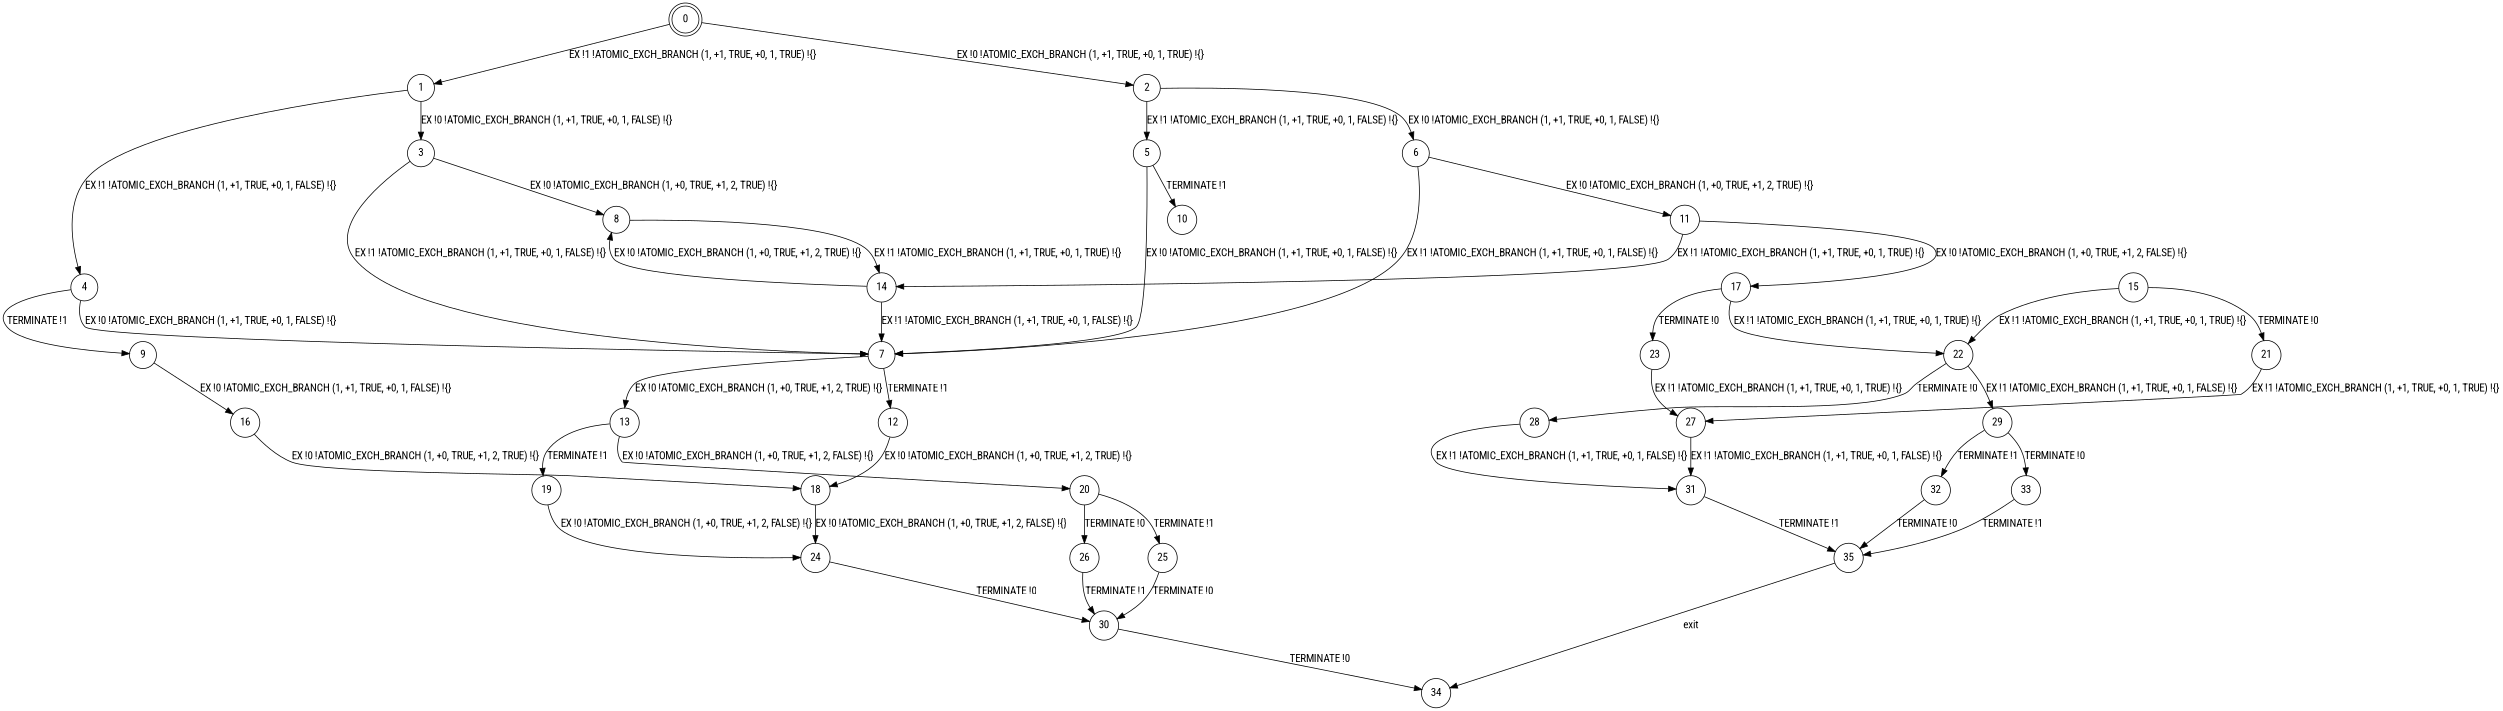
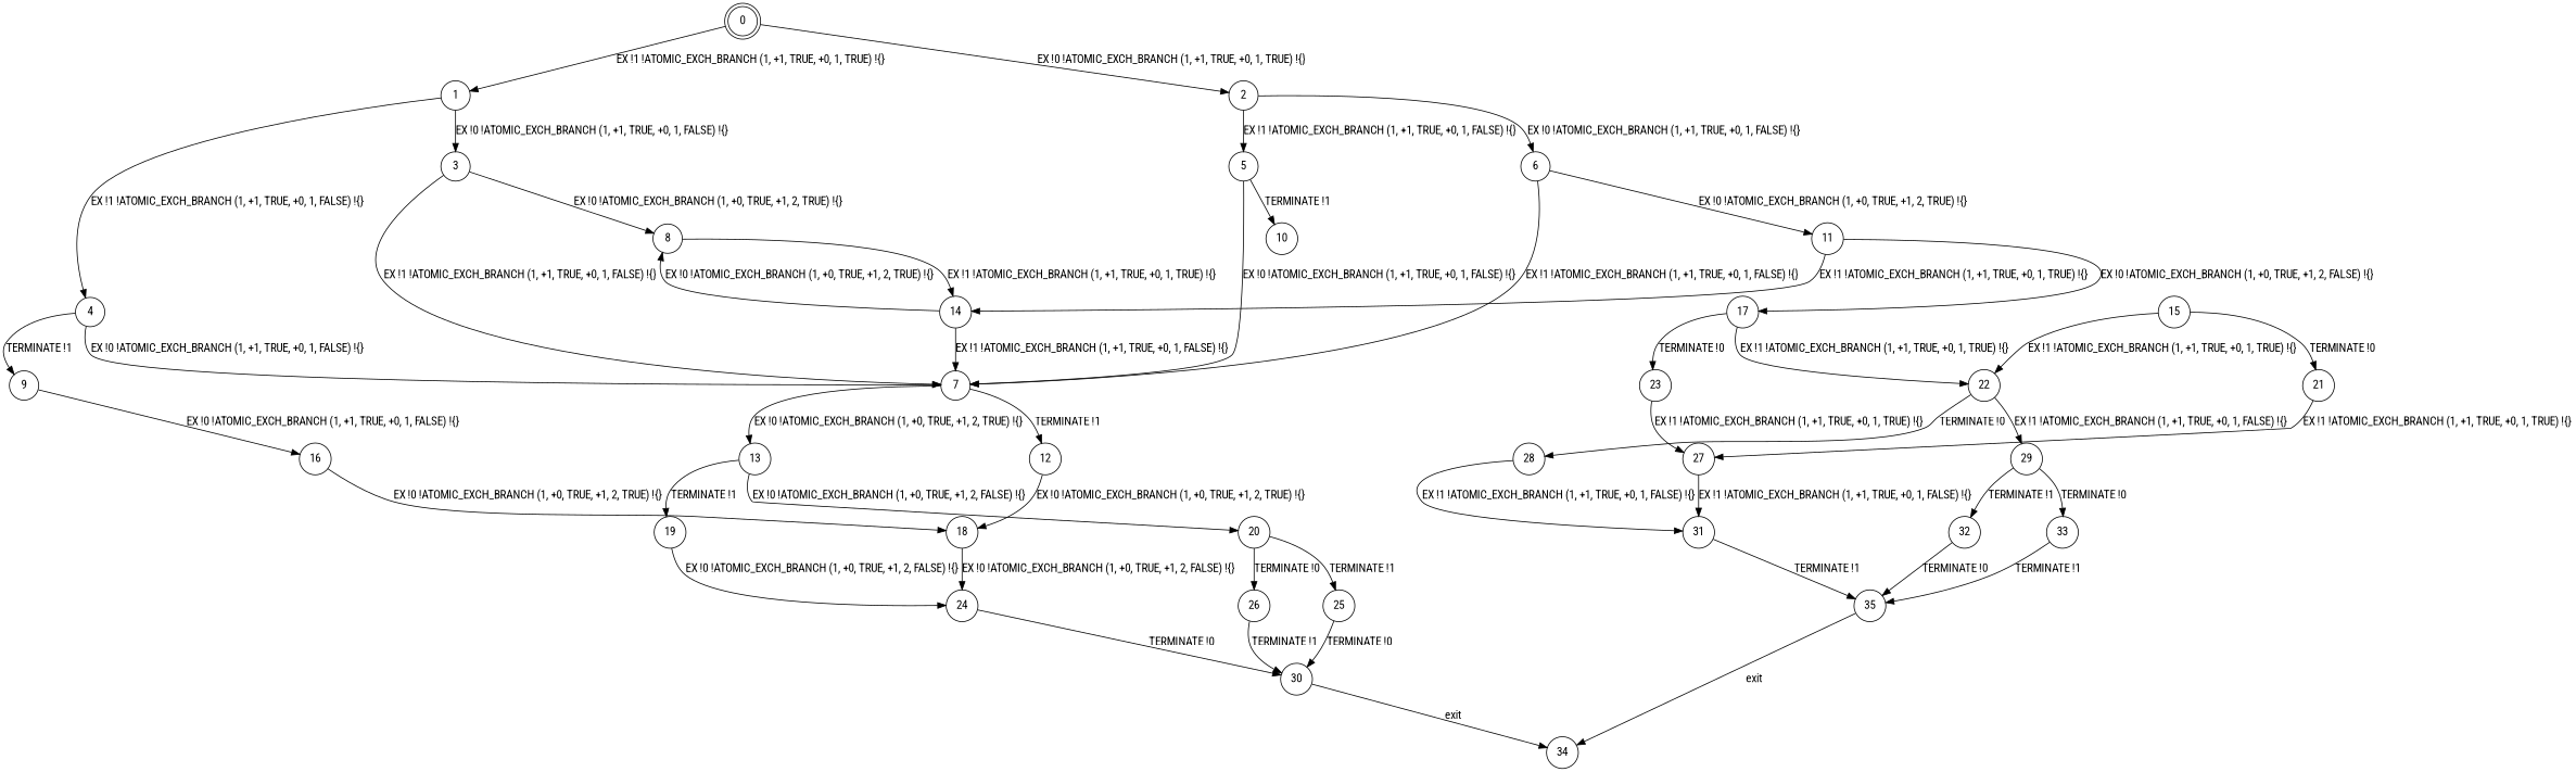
  digraph {
    fontname="Roboto Condensed"
    node [fontname="Roboto Condensed" shape=circle]
    edge [fontname="Roboto Condensed"]
    0 [peripheries=2]
    1
    2
    3
    4
    5
    6
    7
    8
    9
    10
    11
    12
    13
    14
    16
    17
    18
    19
    20
    15
    21
    22
    23
    24
    25
    26
    27
    28
    29
    30
    31
    32
    33
    34
    35
    0 -> 1 [label="EX !1 !ATOMIC_EXCH_BRANCH (1, +1, TRUE, +0, 1, TRUE) !{}"]
    0 -> 2 [label="EX !0 !ATOMIC_EXCH_BRANCH (1, +1, TRUE, +0, 1, TRUE) !{}"]
    1 -> 3 [label="EX !0 !ATOMIC_EXCH_BRANCH (1, +1, TRUE, +0, 1, FALSE) !{}"]
    1 -> 4 [label="EX !1 !ATOMIC_EXCH_BRANCH (1, +1, TRUE, +0, 1, FALSE) !{}"]
    2 -> 5 [label="EX !1 !ATOMIC_EXCH_BRANCH (1, +1, TRUE, +0, 1, FALSE) !{}"]
    2 -> 6 [label="EX !0 !ATOMIC_EXCH_BRANCH (1, +1, TRUE, +0, 1, FALSE) !{}"]
    3 -> 7 [label="EX !1 !ATOMIC_EXCH_BRANCH (1, +1, TRUE, +0, 1, FALSE) !{}"]
    3 -> 8 [label="EX !0 !ATOMIC_EXCH_BRANCH (1, +0, TRUE, +1, 2, TRUE) !{}"]
    4 -> 7 [label="EX !0 !ATOMIC_EXCH_BRANCH (1, +1, TRUE, +0, 1, FALSE) !{}"]
    4 -> 9 [label="TERMINATE !1"]
    5 -> 7 [label="EX !0 !ATOMIC_EXCH_BRANCH (1, +1, TRUE, +0, 1, FALSE) !{}"]
    5 -> 10 [label="TERMINATE !1"]
    6 -> 7 [label="EX !1 !ATOMIC_EXCH_BRANCH (1, +1, TRUE, +0, 1, FALSE) !{}"]
    6 -> 11 [label="EX !0 !ATOMIC_EXCH_BRANCH (1, +0, TRUE, +1, 2, TRUE) !{}"]
    7 -> 12 [label="TERMINATE !1"]
    7 -> 13 [label="EX !0 !ATOMIC_EXCH_BRANCH (1, +0, TRUE, +1, 2, TRUE) !{}"]
    8 -> 14 [label="EX !1 !ATOMIC_EXCH_BRANCH (1, +1, TRUE, +0, 1, TRUE) !{}"]
    9 -> 16 [label="EX !0 !ATOMIC_EXCH_BRANCH (1, +1, TRUE, +0, 1, FALSE) !{}"]
    11 -> 14 [label="EX !1 !ATOMIC_EXCH_BRANCH (1, +1, TRUE, +0, 1, TRUE) !{}"]
    11 -> 17 [label="EX !0 !ATOMIC_EXCH_BRANCH (1, +0, TRUE, +1, 2, FALSE) !{}"]
    12 -> 18 [label="EX !0 !ATOMIC_EXCH_BRANCH (1, +0, TRUE, +1, 2, TRUE) !{}"]
    13 -> 19 [label="TERMINATE !1"]
    13 -> 20 [label="EX !0 !ATOMIC_EXCH_BRANCH (1, +0, TRUE, +1, 2, FALSE) !{}"]
    14 -> 7 [label="EX !1 !ATOMIC_EXCH_BRANCH (1, +1, TRUE, +0, 1, FALSE) !{}"]
    14 -> 8 [label="EX !0 !ATOMIC_EXCH_BRANCH (1, +0, TRUE, +1, 2, TRUE) !{}"]
    16 -> 18 [label="EX !0 !ATOMIC_EXCH_BRANCH (1, +0, TRUE, +1, 2, TRUE) !{}"]
    17 -> 22 [label="EX !1 !ATOMIC_EXCH_BRANCH (1, +1, TRUE, +0, 1, TRUE) !{}"]
    17 -> 23 [label="TERMINATE !0"]
    18 -> 24 [label="EX !0 !ATOMIC_EXCH_BRANCH (1, +0, TRUE, +1, 2, FALSE) !{}"]
    19 -> 24 [label="EX !0 !ATOMIC_EXCH_BRANCH (1, +0, TRUE, +1, 2, FALSE) !{}"]
    20 -> 25 [label="TERMINATE !1"]
    20 -> 26 [label="TERMINATE !0"]
    15 -> 21 [label="TERMINATE !0"]
    15 -> 22 [label="EX !1 !ATOMIC_EXCH_BRANCH (1, +1, TRUE, +0, 1, TRUE) !{}"]
    21 -> 27 [label="EX !1 !ATOMIC_EXCH_BRANCH (1, +1, TRUE, +0, 1, TRUE) !{}"]
    22 -> 28 [label="TERMINATE !0"]
    22 -> 29 [label="EX !1 !ATOMIC_EXCH_BRANCH (1, +1, TRUE, +0, 1, FALSE) !{}"]
    23 -> 27 [label="EX !1 !ATOMIC_EXCH_BRANCH (1, +1, TRUE, +0, 1, TRUE) !{}"]
    24 -> 30 [label="TERMINATE !0"]
    25 -> 30 [label="TERMINATE !0"]
    26 -> 30 [label="TERMINATE !1"]
    27 -> 31 [label="EX !1 !ATOMIC_EXCH_BRANCH (1, +1, TRUE, +0, 1, FALSE) !{}"]
    28 -> 31 [label="EX !1 !ATOMIC_EXCH_BRANCH (1, +1, TRUE, +0, 1, FALSE) !{}"]
    29 -> 32 [label="TERMINATE !1"]
    29 -> 33 [label="TERMINATE !0"]
-   30 -> 34 [label="TERMINATE !0"]
+   30 -> 34 [label=exit]
    31 -> 35 [label="TERMINATE !1"]
    32 -> 35 [label="TERMINATE !0"]
    33 -> 35 [label="TERMINATE !1"]
    35 -> 34 [label=exit]
  }
